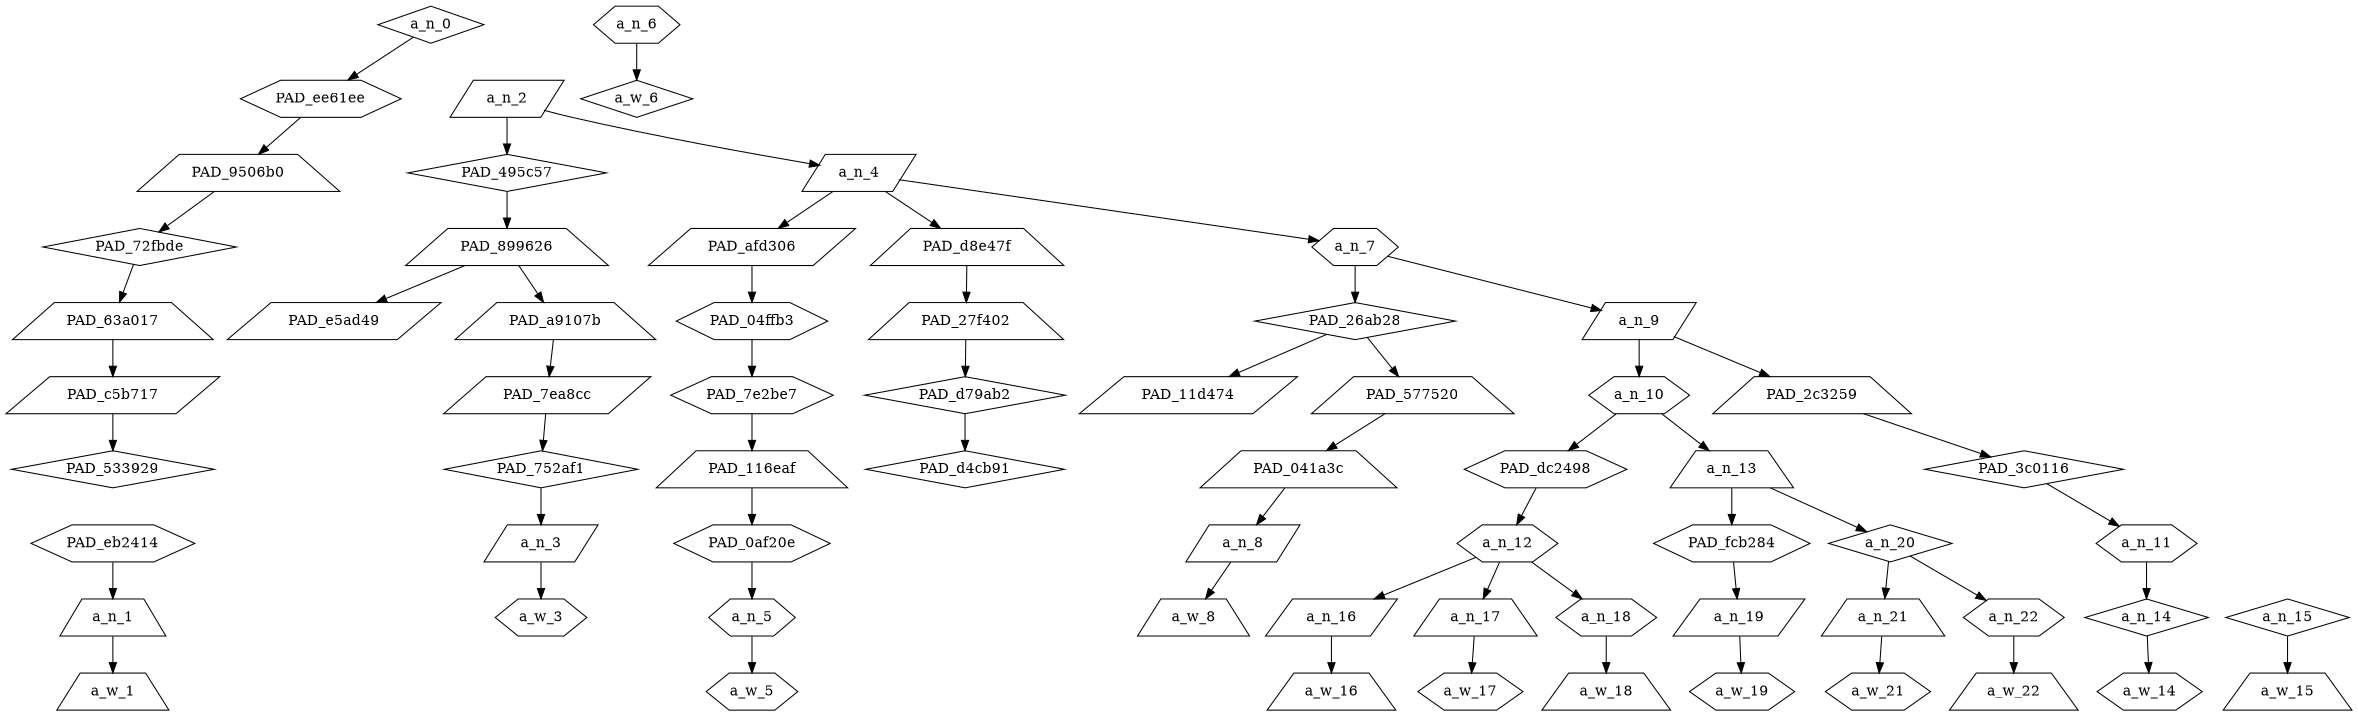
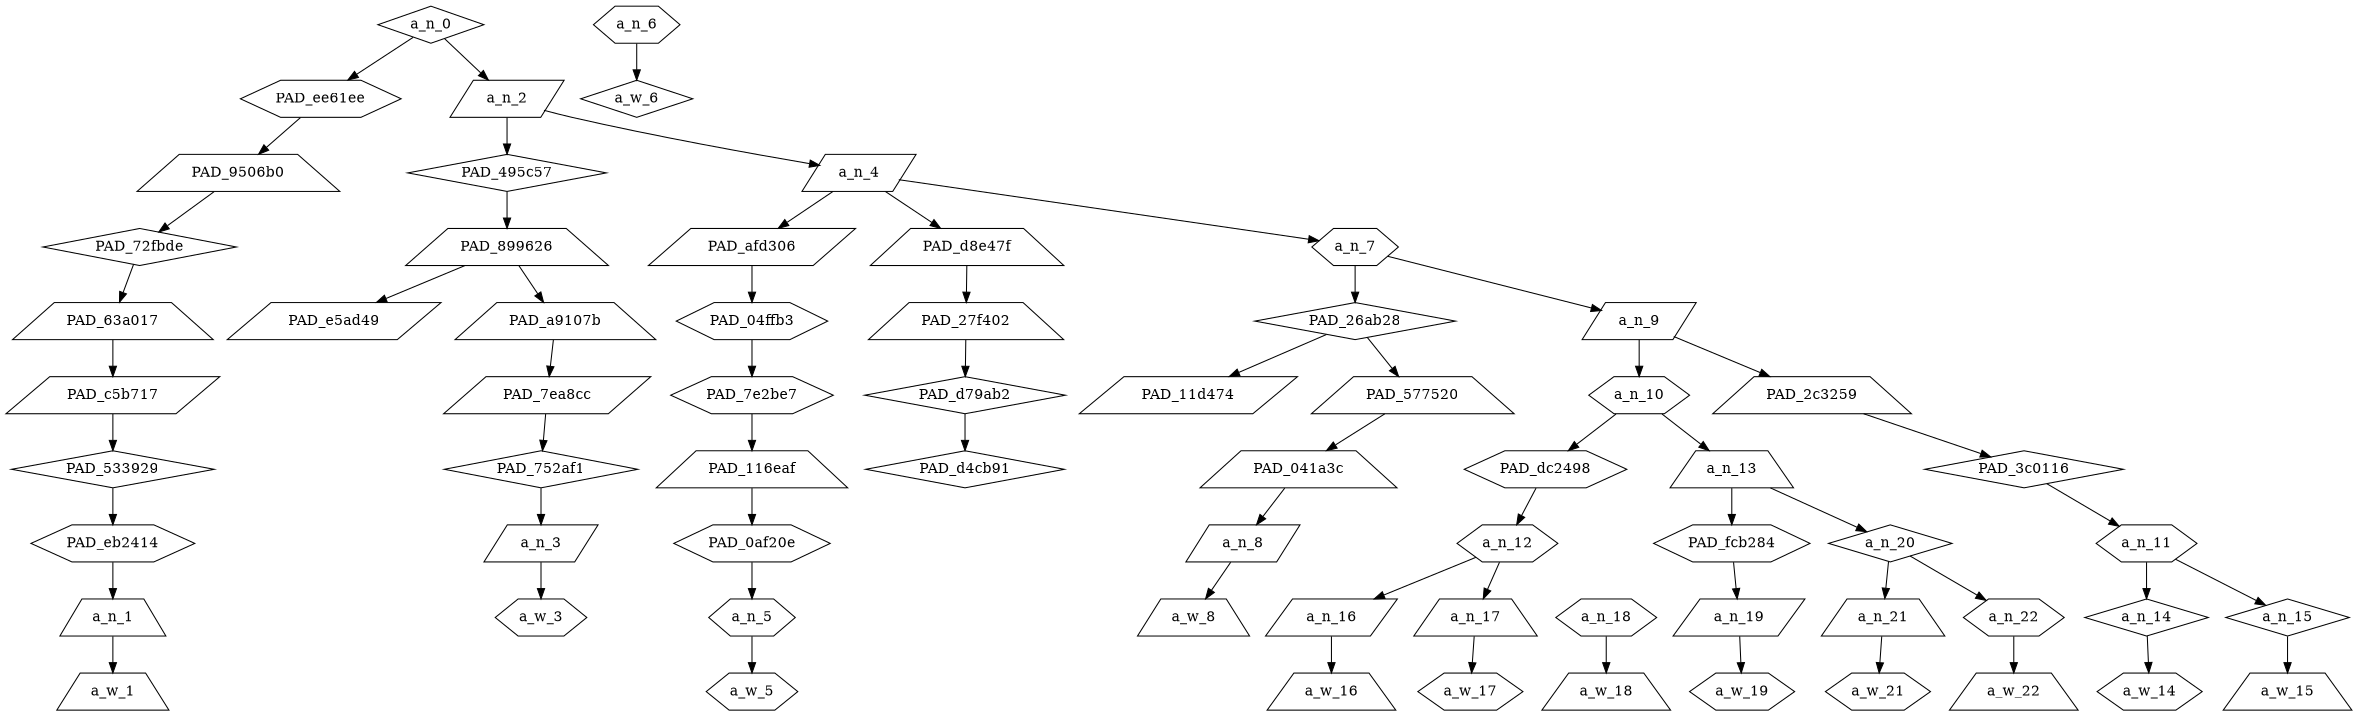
  strict digraph {
    node [div_dir=1 index=0 level=1 shape=hexagon text_span="[0]" value=0.09296870]
    a_n_0 [level=9 shape=diamond text_span="[0, 1, 2, 3, 4, 5, 6, 7, 8, 9, 10, 11, 12]" value=1.00000000]
    PAD_ee61ee [level=8]
    a_n_2 [index=1 level=8 shape=parallelogram text_span="[1, 2, 3, 4, 5, 6, 7, 8, 9, 10, 11, 12]" value=0.90652508]
    PAD_9506b0 [level=7 shape=trapezium]
    PAD_495c57 [index=1 level=7 shape=diamond text_span="[1]" value=0.07583925]
    a_n_4 [index=2 level=7 shape=parallelogram text_span="[2, 3, 4, 5, 6, 7, 8, 9, 10, 11, 12]" value=0.83024952]
    PAD_72fbde [level=6 shape=diamond]
    PAD_899626 [index=1 level=6 shape=trapezium text_span="[1]" value=0.07583925]
    PAD_afd306 [index=2 level=6 shape=parallelogram text_span="[2]" value=0.05728801]
    PAD_d8e47f [index=3 level=6 shape=trapezium text_span="[3]" value=0.06256587]
    a_n_7 [index=4 level=6 text_span="[4, 5, 6, 7, 8, 9, 10, 11, 12]" value=0.71002766]
    PAD_63a017 [level=5 shape=trapezium]
    PAD_c5b717 [level=4 shape=parallelogram]
    PAD_533929 [level=3 shape=diamond]
    PAD_eb2414 [level=2]
    a_n_1 [shape=trapezium]
    a_w_1 [div_dir=0 level=0 shape=trapezium value="<user>"]
    PAD_e5ad49 [index=1 level=5 shape=parallelogram text_span="[1]" value=0.07583925]
    PAD_a9107b [index=1 level=4 shape=trapezium text_span="[1]" value=0.07583925]
    PAD_04ffb3 [index=2 level=5 text_span="[2]" value=0.05728801]
    PAD_27f402 [index=3 level=5 shape=trapezium text_span="[3]" value=0.06256587]
    PAD_26ab28 [div_dir=-1 index=4 level=5 shape=diamond text_span="[4]" value=0.05438271]
    a_n_9 [index=5 level=5 shape=parallelogram text_span="[5, 6, 7, 8, 9, 10, 11, 12]" value=0.65527528]
    PAD_7ea8cc [index=1 level=3 shape=parallelogram text_span="[1]" value=0.07583925]
    PAD_752af1 [index=1 level=2 shape=diamond text_span="[1]" value=0.07583925]
    a_n_3 [index=1 shape=parallelogram text_span="[1]" value=0.07583925]
    a_w_3 [div_dir=0 index=1 level=0 text_span="[1]" value=how]
    PAD_7e2be7 [index=2 level=4 text_span="[2]" value=0.05728801]
    PAD_d79ab2 [index=3 level=4 shape=diamond text_span="[3]" value=0.06256587]
    PAD_11d474 [div_dir=-1 index=4 level=4 shape=parallelogram text_span="[4]" value=0.05438271]
    PAD_577520 [div_dir=-1 index=4 level=3 shape=trapezium text_span="[4]" value=0.05438271]
    a_n_10 [index=5 level=4 text_span="[5, 6, 7, 8, 9, 10]" value=0.49156606]
    PAD_2c3259 [index=6 level=4 shape=trapezium text_span="[11, 12]" value=0.16327248]
    PAD_116eaf [index=2 level=3 shape=trapezium text_span="[2]" value=0.05728801]
    PAD_0af20e [index=2 level=2 text_span="[2]" value=0.05728801]
    a_n_5 [index=2 text_span="[2]" value=0.05728801]
    a_w_5 [div_dir=0 index=2 level=0 text_span="[2]" value=will]
    PAD_d4cb91 [index=3 level=3 shape=diamond text_span="[3]" value=0.06256587]
    a_n_6 [index=3 text_span="[3]" value=0.06256587]
    a_w_6 [div_dir=0 index=3 level=0 shape=diamond text_span="[3]" value=you]
    PAD_dc2498 [index=5 level=3 text_span="[5, 6, 7]" value=0.20364775]
    a_n_13 [index=6 level=3 shape=trapezium text_span="[8, 9, 10]" value=0.28768553]
    PAD_3c0116 [index=7 level=3 shape=diamond text_span="[11, 12]" value=0.16327248]
    PAD_041a3c [div_dir=-1 index=4 level=2 shape=trapezium text_span="[4]" value=0.05438271]
    a_n_8 [div_dir=-1 index=4 shape=parallelogram text_span="[4]" value=0.05438271]
    a_w_8 [div_dir=0 index=4 level=0 shape=trapezium text_span="[4]" value=stop]
    a_n_12 [index=5 level=2 text_span="[5, 6, 7]" value=0.20364775]
    PAD_fcb284 [index=6 level=2 text_span="[8]" value=0.05027163]
    a_n_20 [index=7 level=2 shape=diamond text_span="[9, 10]" value=0.23728865]
    a_n_11 [index=8 level=2 text_span="[11, 12]" value=0.16327248]
    a_n_16 [index=5 shape=parallelogram text_span="[5]" value=0.04668803]
    a_n_17 [index=6 shape=trapezium text_span="[6]" value=0.07774637]
    a_n_18 [index=7 text_span="[7]" value=0.07901105]
    a_n_19 [index=8 shape=parallelogram text_span="[8]" value=0.05027163]
    a_n_21 [index=9 shape=trapezium text_span="[9]" value=0.10269688]
    a_n_22 [index=10 text_span="[10]" value=0.13450069]
    a_w_16 [div_dir=0 index=5 level=0 shape=trapezium text_span="[5]" value=the]
    a_w_17 [div_dir=0 index=6 level=0 text_span="[6]" value=foreign]
    a_w_18 [div_dir=0 index=7 level=0 shape=trapezium text_span="[7]" value=interference]
    a_w_19 [div_dir=0 index=8 level=0 text_span="[8]" value=of]
    a_w_21 [div_dir=0 index=9 level=0 text_span="[9]" value=illegal]
    a_w_22 [div_dir=0 index=10 level=0 shape=trapezium text_span="[10]" value=immigrants]
    a_n_14 [div_dir=-1 index=11 shape=diamond text_span="[11]" value=0.07759107]
    a_n_15 [index=12 shape=diamond text_span="[12]" value=0.08522269]
    a_w_14 [div_dir=0 index=11 level=0 text_span="[11]" value=voting]
    a_w_15 [div_dir=0 index=12 level=0 shape=trapezium text_span="[12]" value=then]
    a_n_0 -> PAD_ee61ee
+   a_n_0 -> a_n_2
    PAD_ee61ee -> PAD_9506b0
    a_n_2 -> PAD_495c57
    a_n_2 -> a_n_4
    PAD_9506b0 -> PAD_72fbde
    PAD_495c57 -> PAD_899626
    a_n_4 -> PAD_afd306
    a_n_4 -> PAD_d8e47f
    a_n_4 -> a_n_7
    PAD_72fbde -> PAD_63a017
    PAD_899626 -> PAD_e5ad49
    PAD_899626 -> PAD_a9107b
    PAD_afd306 -> PAD_04ffb3
    PAD_d8e47f -> PAD_27f402
    a_n_7 -> PAD_26ab28
    a_n_7 -> a_n_9
    PAD_63a017 -> PAD_c5b717
    PAD_c5b717 -> PAD_533929
+   PAD_533929 -> PAD_eb2414
    PAD_eb2414 -> a_n_1
    a_n_1 -> a_w_1
    PAD_a9107b -> PAD_7ea8cc
    PAD_04ffb3 -> PAD_7e2be7
    PAD_27f402 -> PAD_d79ab2
    PAD_26ab28 -> PAD_11d474
    PAD_26ab28 -> PAD_577520
    a_n_9 -> a_n_10
    a_n_9 -> PAD_2c3259
    PAD_7ea8cc -> PAD_752af1
    PAD_752af1 -> a_n_3
    a_n_3 -> a_w_3
    PAD_7e2be7 -> PAD_116eaf
    PAD_d79ab2 -> PAD_d4cb91
    PAD_577520 -> PAD_041a3c
    a_n_10 -> PAD_dc2498
    a_n_10 -> a_n_13
    PAD_2c3259 -> PAD_3c0116
    PAD_116eaf -> PAD_0af20e
    PAD_0af20e -> a_n_5
    a_n_5 -> a_w_5
    a_n_6 -> a_w_6
    PAD_dc2498 -> a_n_12
    a_n_13 -> PAD_fcb284
    a_n_13 -> a_n_20
    PAD_3c0116 -> a_n_11
    PAD_041a3c -> a_n_8
    a_n_8 -> a_w_8
    a_n_12 -> a_n_16
    a_n_12 -> a_n_17
-   a_n_12 -> a_n_18
    PAD_fcb284 -> a_n_19
    a_n_20 -> a_n_21
    a_n_20 -> a_n_22
    a_n_11 -> a_n_14
+   a_n_11 -> a_n_15
    a_n_16 -> a_w_16
    a_n_17 -> a_w_17
    a_n_18 -> a_w_18
    a_n_19 -> a_w_19
    a_n_21 -> a_w_21
    a_n_22 -> a_w_22
    a_n_14 -> a_w_14
    a_n_15 -> a_w_15
  }
